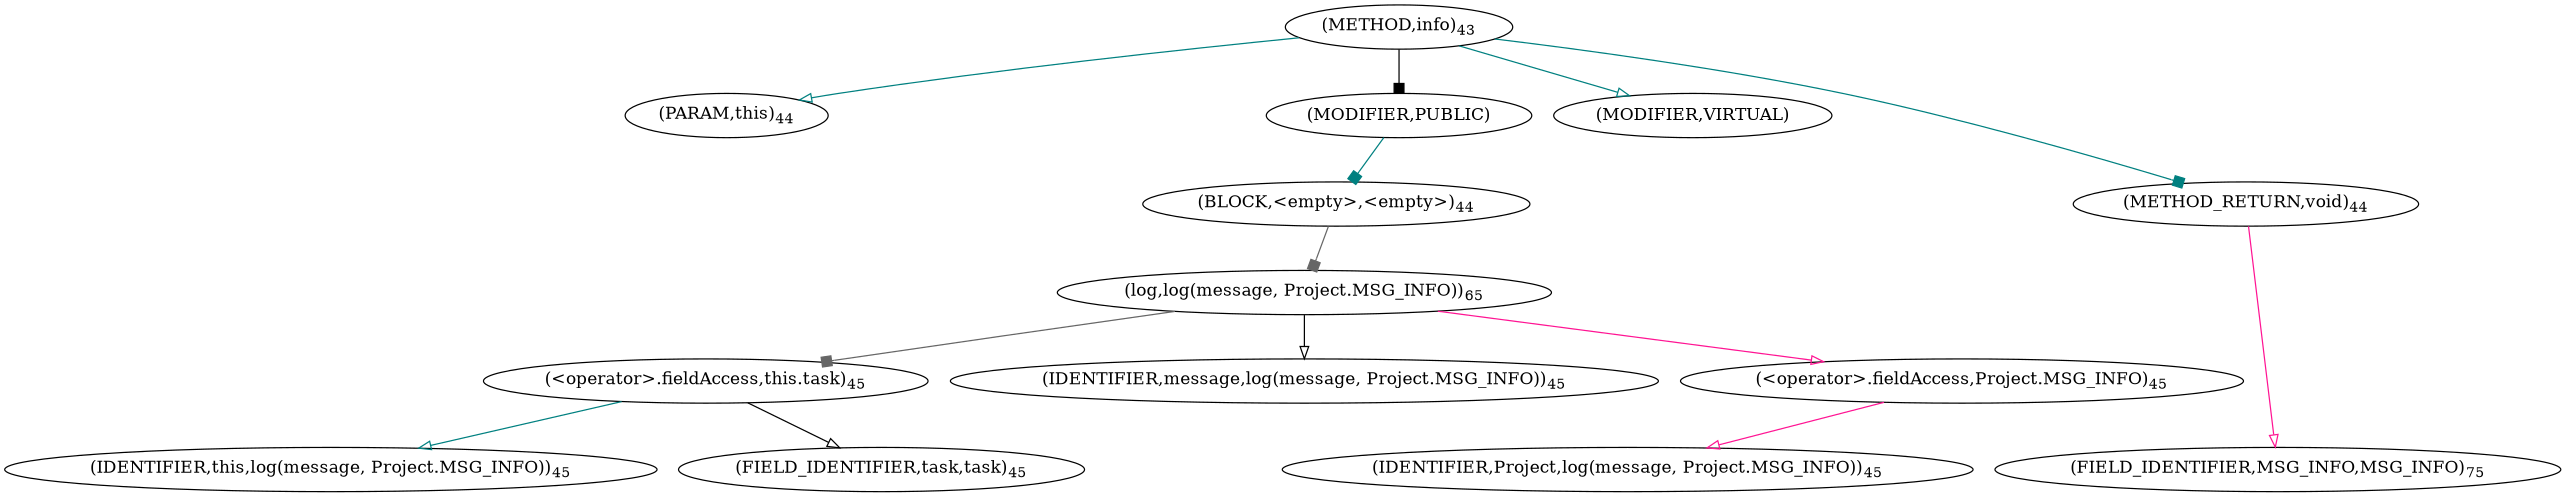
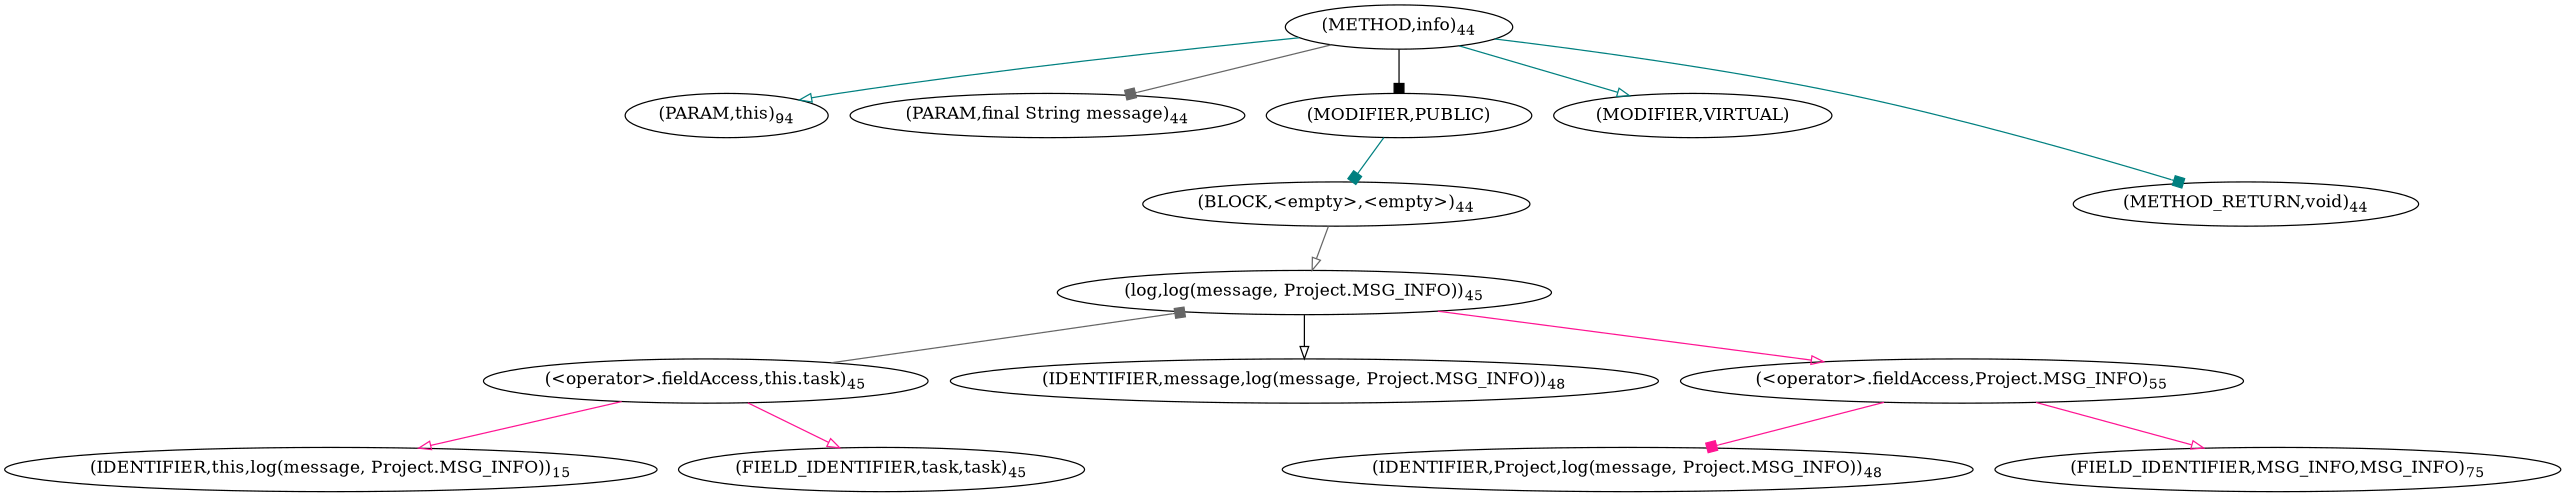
  digraph {
    edge [arrowhead=onormal color=teal]
-   n1 [label=<(METHOD,info)<SUB>43</SUB>>]
-   n2 [label=<(PARAM,this)<SUB>44</SUB>>]
+   n1 [label=<(METHOD,info)<SUB>44</SUB>>]
+   n2 [label=<(PARAM,this)<SUB>94</SUB>>]
+   n3 [label=<(PARAM,final String message)<SUB>44</SUB>>]
    n4 [label=<(MODIFIER,PUBLIC)>]
    n5 [label=<(MODIFIER,VIRTUAL)>]
    n6 [label=<(METHOD_RETURN,void)<SUB>44</SUB>>]
    n7 [label=<(BLOCK,&lt;empty&gt;,&lt;empty&gt;)<SUB>44</SUB>>]
-   n8 [label=<(log,log(message, Project.MSG_INFO))<SUB>65</SUB>>]
+   n8 [label=<(log,log(message, Project.MSG_INFO))<SUB>45</SUB>>]
    n9 [label=<(&lt;operator&gt;.fieldAccess,this.task)<SUB>45</SUB>>]
-   n10 [label=<(IDENTIFIER,message,log(message, Project.MSG_INFO))<SUB>45</SUB>>]
-   n11 [label=<(&lt;operator&gt;.fieldAccess,Project.MSG_INFO)<SUB>45</SUB>>]
-   n12 [label=<(IDENTIFIER,this,log(message, Project.MSG_INFO))<SUB>45</SUB>>]
+   n10 [label=<(IDENTIFIER,message,log(message, Project.MSG_INFO))<SUB>48</SUB>>]
+   n11 [label=<(&lt;operator&gt;.fieldAccess,Project.MSG_INFO)<SUB>55</SUB>>]
+   n12 [label=<(IDENTIFIER,this,log(message, Project.MSG_INFO))<SUB>15</SUB>>]
    n13 [label=<(FIELD_IDENTIFIER,task,task)<SUB>45</SUB>>]
-   n14 [label=<(IDENTIFIER,Project,log(message, Project.MSG_INFO))<SUB>45</SUB>>]
+   n14 [label=<(IDENTIFIER,Project,log(message, Project.MSG_INFO))<SUB>48</SUB>>]
    n15 [label=<(FIELD_IDENTIFIER,MSG_INFO,MSG_INFO)<SUB>75</SUB>>]
    n1 -> n2
+   n1 -> n3 [arrowhead=box color=gray40]
    n1 -> n4 [arrowhead=box color=black]
    n1 -> n5
    n1 -> n6 [arrowhead=box]
    n4 -> n7 [arrowhead=box]
-   n7 -> n8 [arrowhead=box color=gray40]
-   n8 -> n9 [arrowhead=box color=gray40]
+   n7 -> n8 [color=gray40]
+   n9 -> n8 [arrowhead=box color=gray40]
    n8 -> n10 [color=black]
    n8 -> n11 [color=deeppink]
-   n9 -> n12
-   n9 -> n13 [color=black]
-   n11 -> n14 [color=deeppink]
-   n6 -> n15 [color=deeppink]
+   n9 -> n12 [color=deeppink]
+   n9 -> n13 [color=deeppink]
+   n11 -> n14 [arrowhead=box color=deeppink]
+   n11 -> n15 [color=deeppink]
  }
